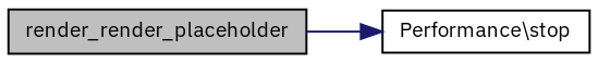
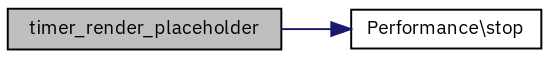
  digraph {
    rankdir=LR
    fontname="IBM Plex Sans"
    node [color=black fontname="IBM Plex Sans" fontsize=10 shape=record style=filled]
-   n1 [fillcolor=grey75 fontcolor=black height=0.2 label=render_render_placeholder width=0.4]
+   n1 [fillcolor=grey75 fontcolor=black height=0.2 label=timer_render_placeholder width=0.4]
    n2 [fillcolor=white height=0.2 label="Performance\\stop" width=0.4]
    n1 -> n2 [color=midnightblue fontname="IBM Plex Sans" fontsize=10 labelfontname=Helvetica labelfontsize=10 style=solid]
  }
